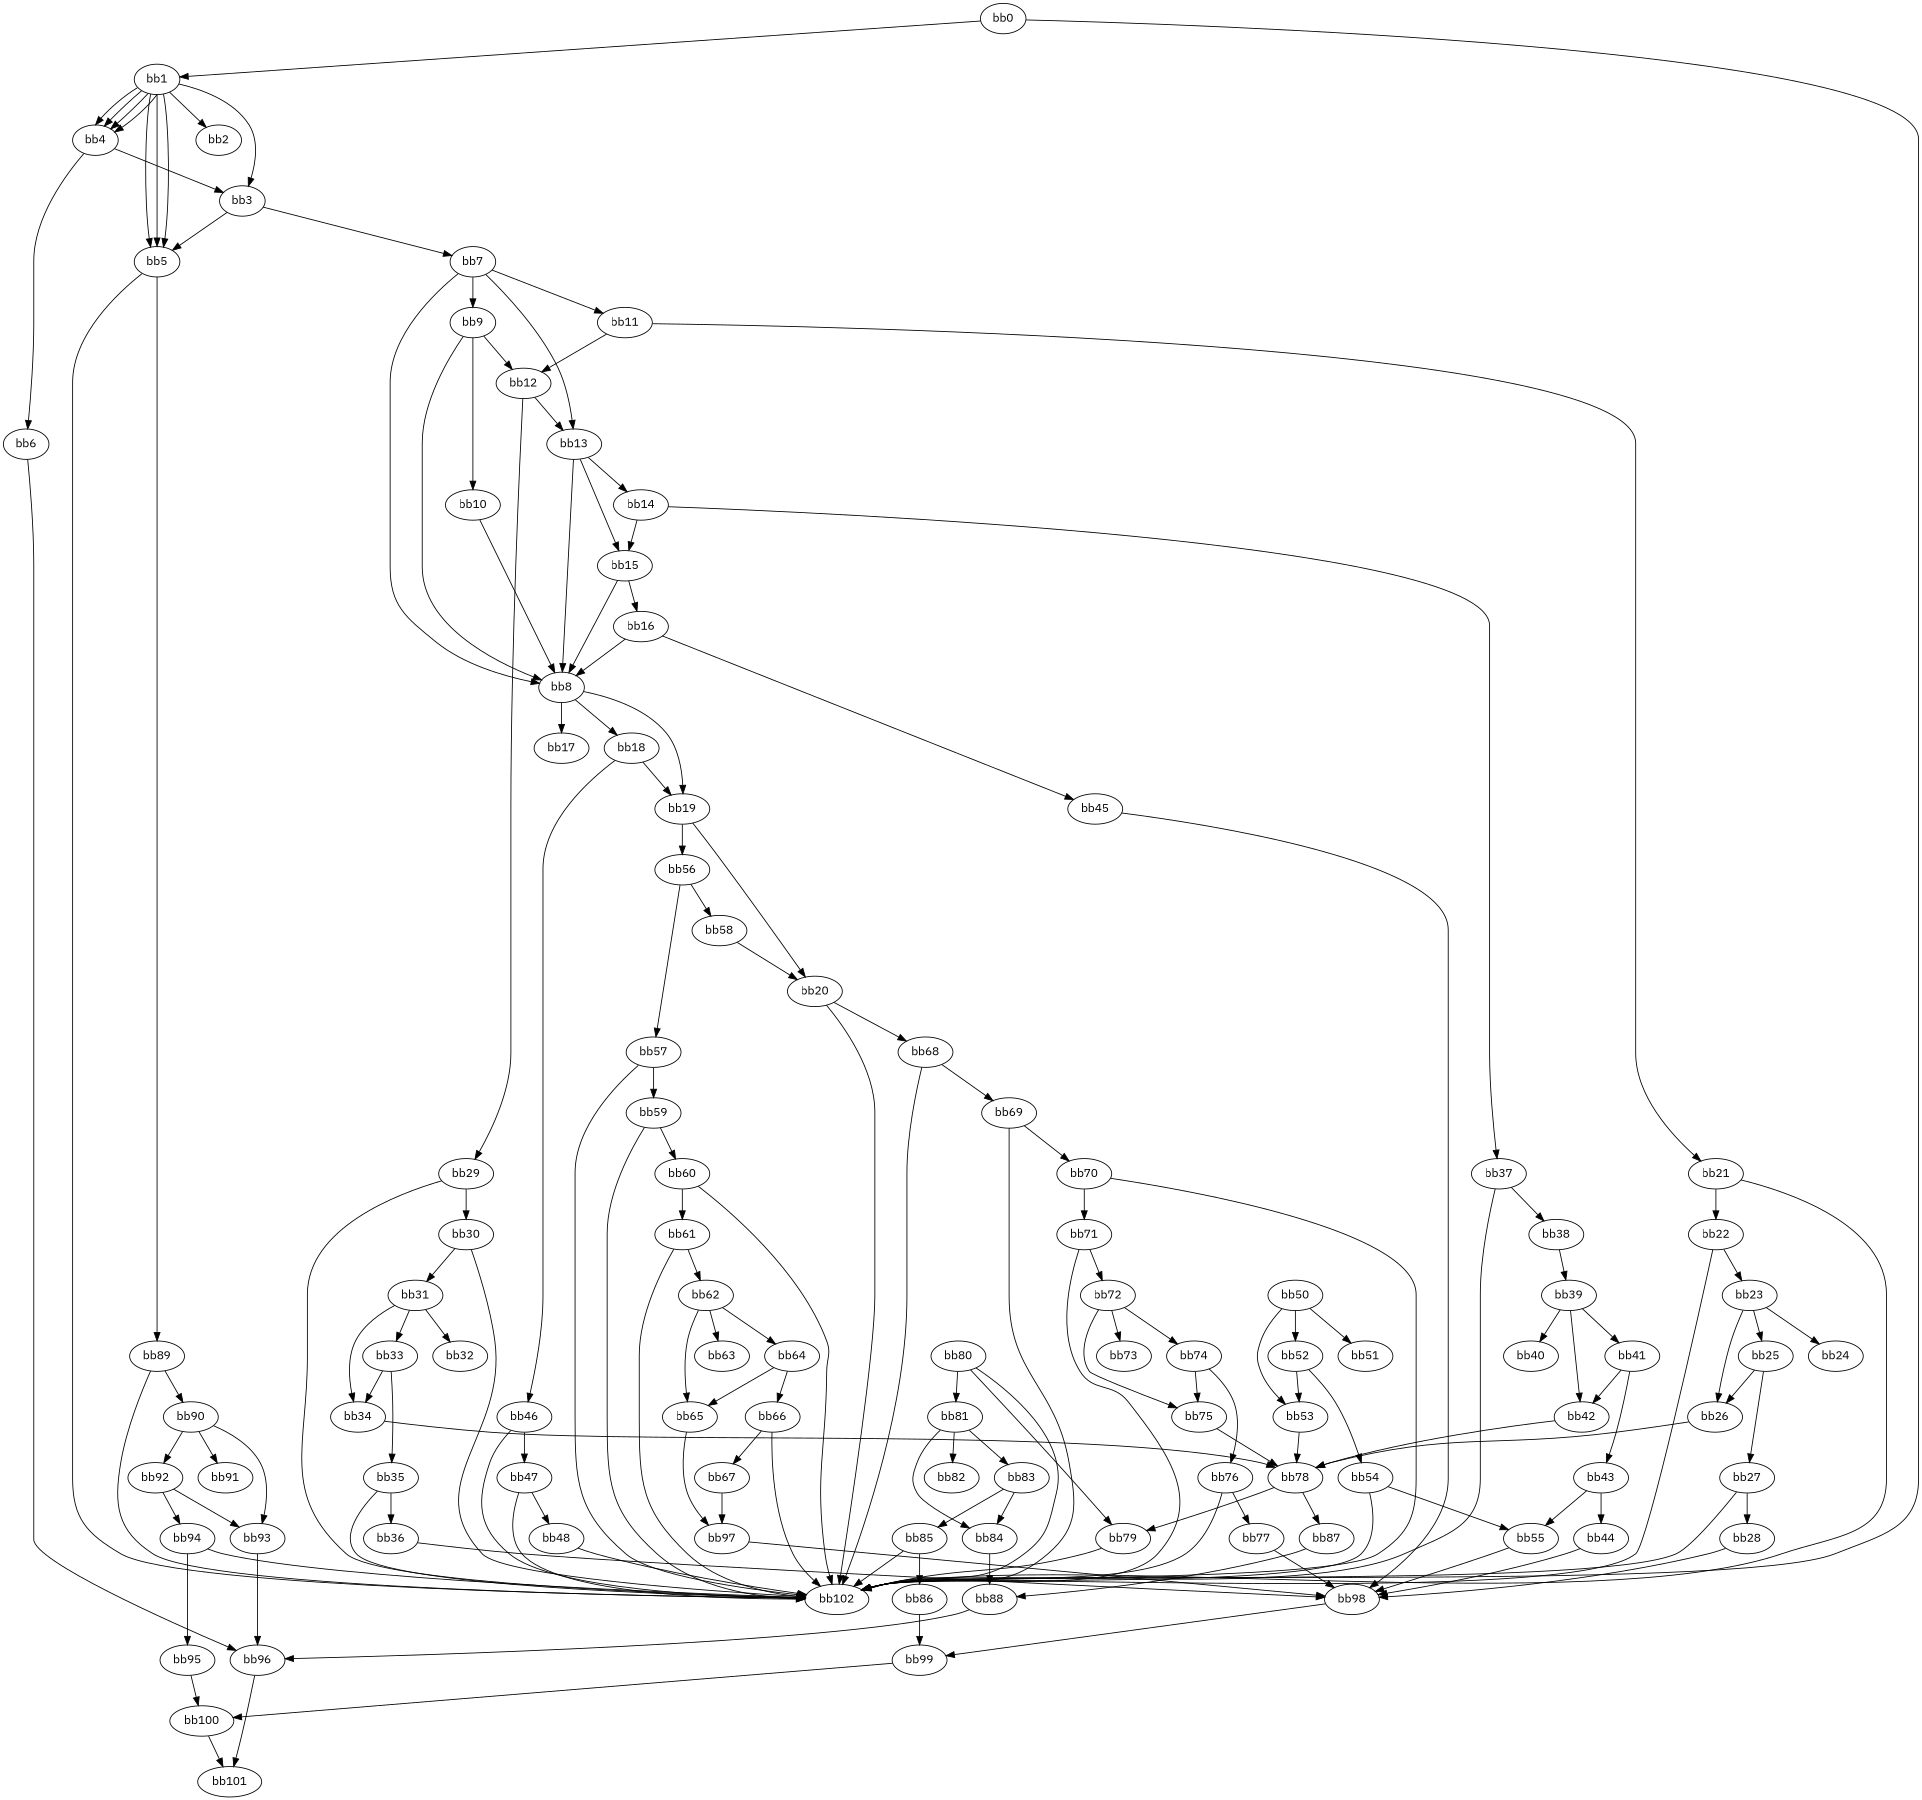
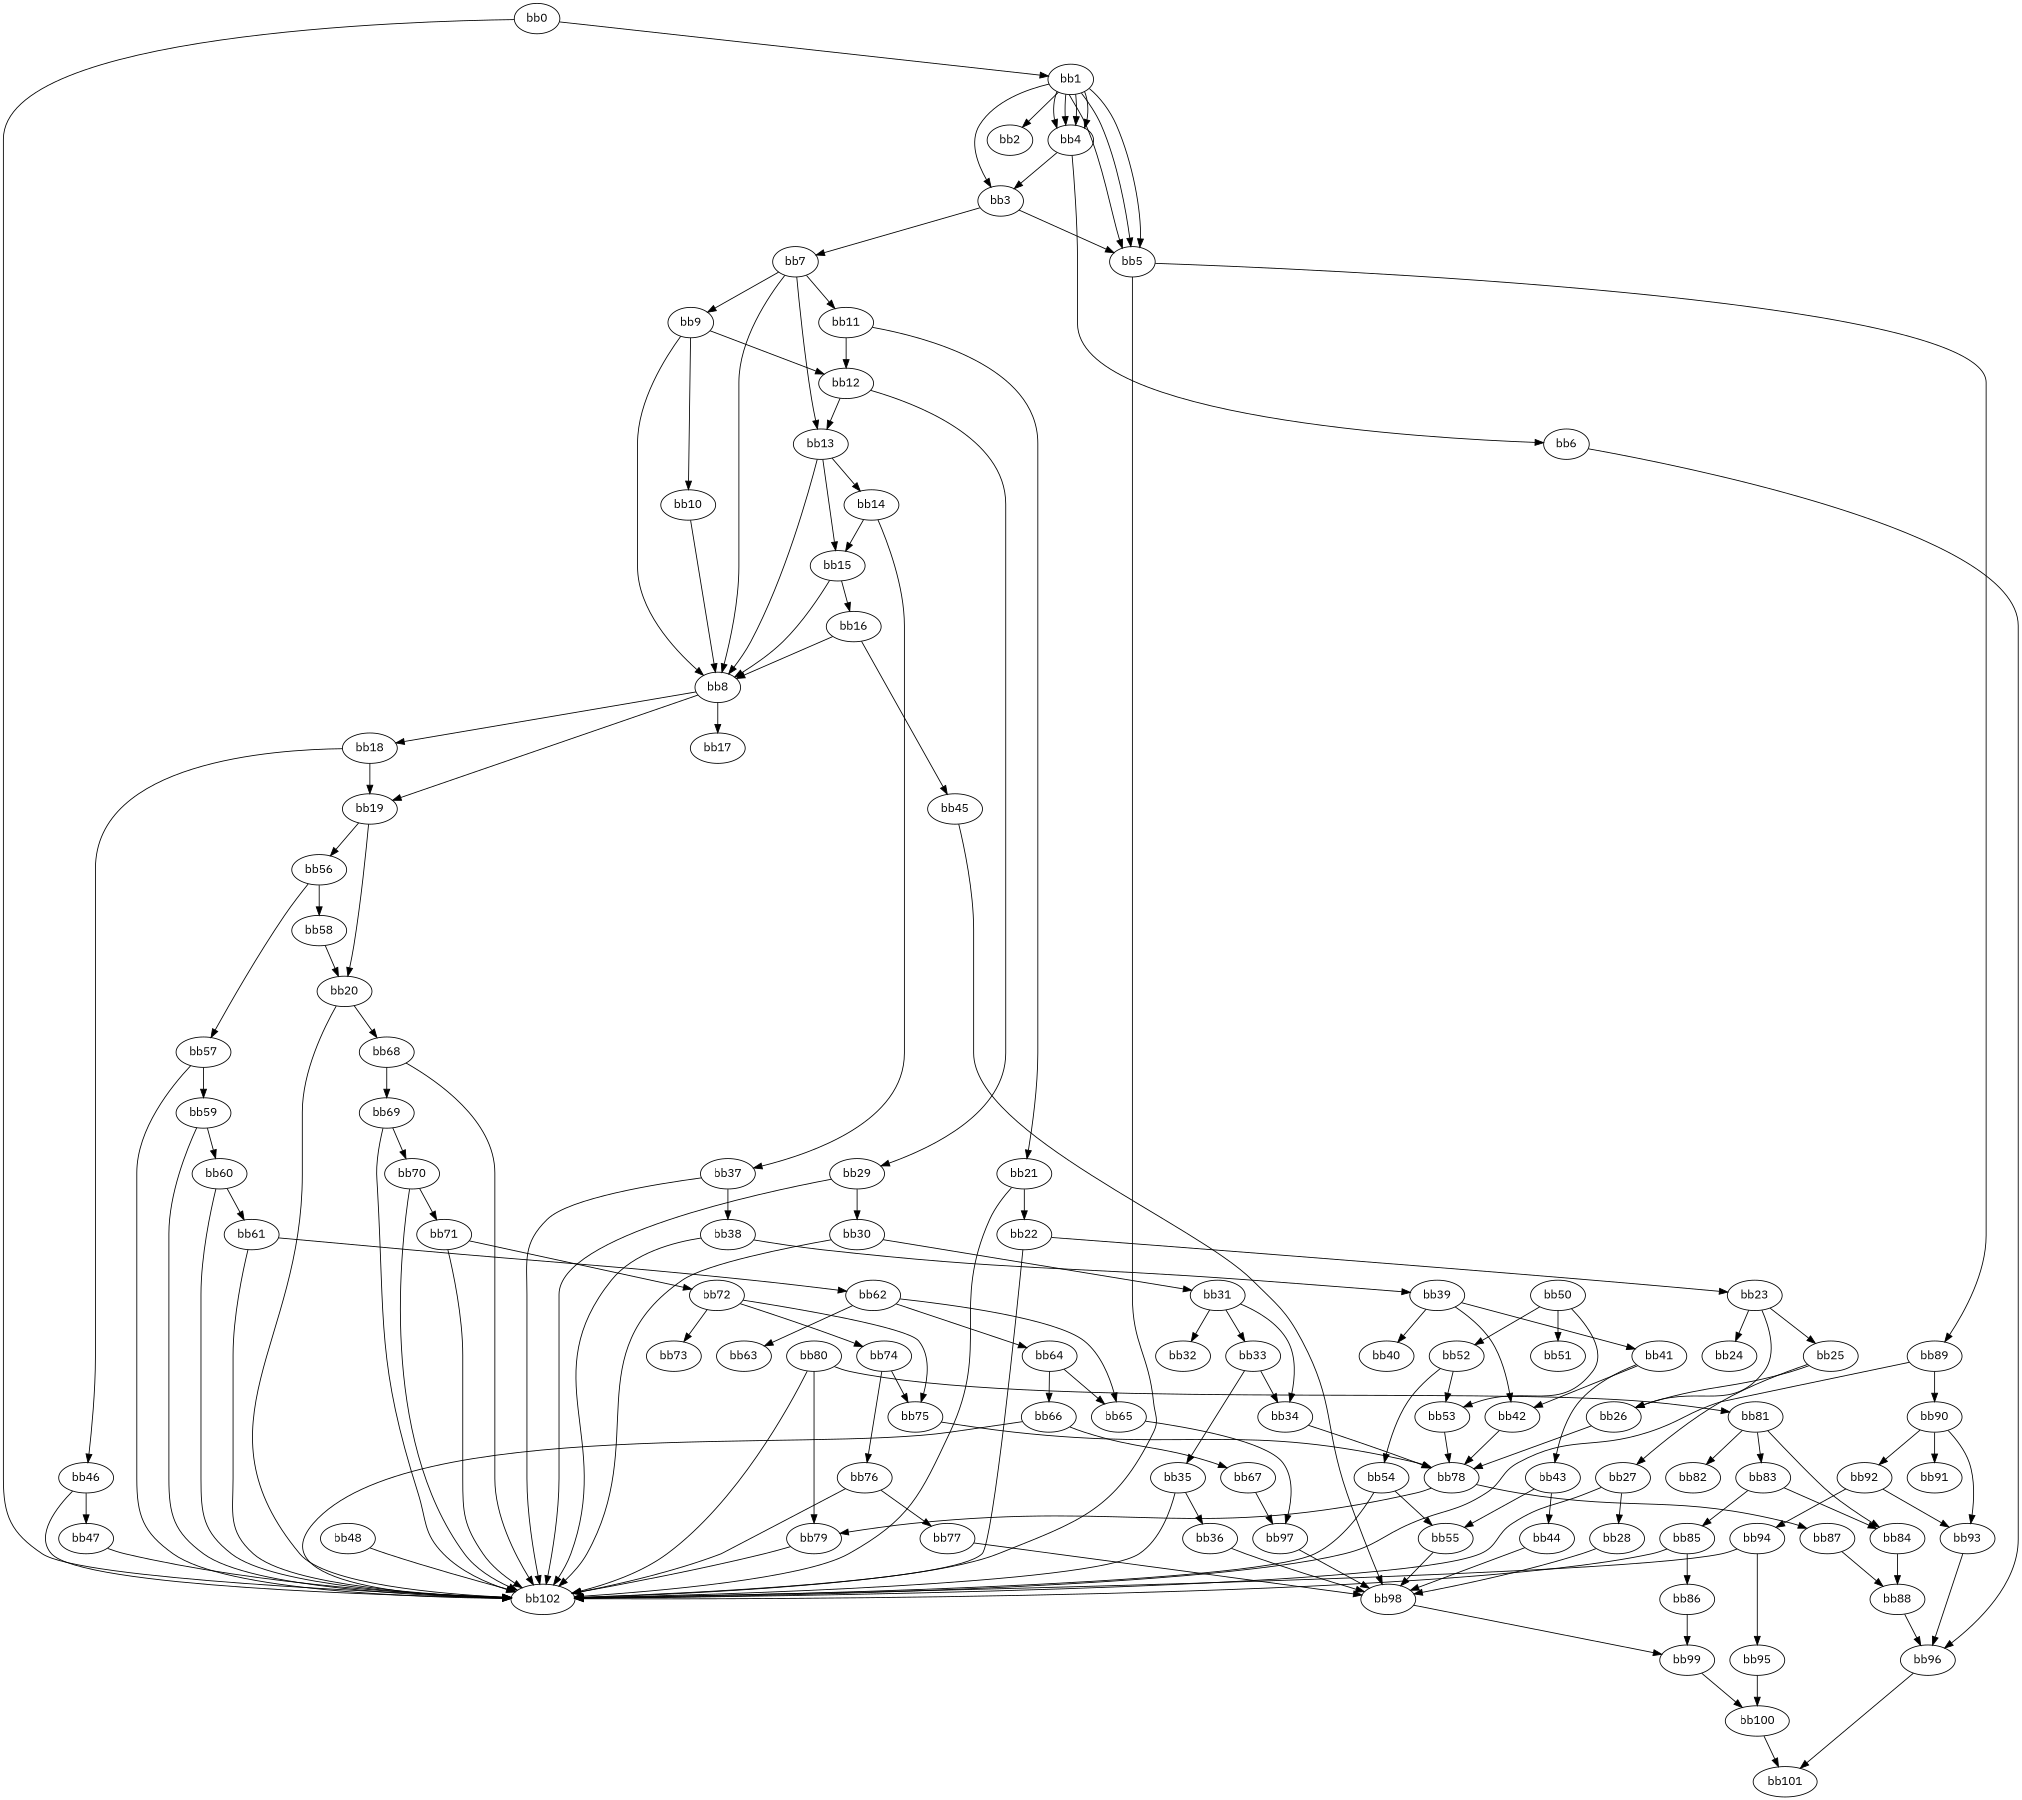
  digraph {
    fontname="IBM Plex Sans"
    node [fontname="IBM Plex Sans"]
    edge [fontname="IBM Plex Sans"]
    n1 [label="bb0\l"]
    n2 [label="bb1\l"]
    n3 [label="bb102\l"]
    n4 [label="bb2\l"]
    n5 [label="bb3\l"]
    n6 [label="bb4\l"]
    n7 [label="bb5\l"]
    n8 [label="bb7\l"]
    n9 [label="bb6\l"]
    n10 [label="bb89\l"]
    n11 [label="bb8\l"]
    n12 [label="bb9\l"]
    n13 [label="bb13\l"]
    n14 [label="bb11\l"]
    n15 [label="bb96\l"]
    n16 [label="bb90\l"]
    n17 [label="bb101\l"]
    n18 [label="bb17\l"]
    n19 [label="bb18\l"]
    n20 [label="bb19\l"]
    n21 [label="bb10\l"]
    n22 [label="bb12\l"]
    n23 [label="bb14\l"]
    n24 [label="bb15\l"]
    n25 [label="bb46\l"]
    n26 [label="bb20\l"]
    n27 [label="bb56\l"]
    n28 [label="bb29\l"]
    n29 [label="bb21\l"]
    n30 [label="bb22\l"]
    n31 [label="bb30\l"]
    n32 [label="bb37\l"]
    n33 [label="bb16\l"]
    n34 [label="bb38\l"]
    n35 [label="bb45\l"]
    n36 [label="bb98\l"]
    n37 [label="bb47\l"]
    n38 [label="bb68\l"]
    n39 [label="bb57\l"]
    n40 [label="bb58\l"]
    n41 [label="bb69\l"]
    n42 [label="bb23\l"]
    n43 [label="bb24\l"]
    n44 [label="bb25\l"]
    n45 [label="bb26\l"]
    n46 [label="bb27\l"]
    n47 [label="bb78\l"]
    n48 [label="bb28\l"]
    n49 [label="bb79\l"]
    n50 [label="bb87\l"]
    n51 [label="bb99\l"]
    n52 [label="bb31\l"]
    n53 [label="bb32\l"]
    n54 [label="bb33\l"]
    n55 [label="bb34\l"]
    n56 [label="bb35\l"]
    n57 [label="bb36\l"]
    n58 [label="bb39\l"]
    n59 [label="bb40\l"]
    n60 [label="bb41\l"]
    n61 [label="bb42\l"]
    n62 [label="bb43\l"]
    n63 [label="bb44\l"]
    n64 [label="bb55\l"]
    n65 [label="bb48\l"]
    n66 [label="bb50\l"]
    n67 [label="bb51\l"]
    n68 [label="bb52\l"]
    n69 [label="bb53\l"]
    n70 [label="bb54\l"]
    n71 [label="bb59\l"]
    n72 [label="bb60\l"]
    n73 [label="bb61\l"]
    n74 [label="bb62\l"]
    n75 [label="bb63\l"]
    n76 [label="bb64\l"]
    n77 [label="bb65\l"]
    n78 [label="bb66\l"]
    n79 [label="bb97\l"]
    n80 [label="bb67\l"]
    n81 [label="bb70\l"]
    n82 [label="bb71\l"]
    n83 [label="bb72\l"]
    n84 [label="bb73\l"]
    n85 [label="bb74\l"]
    n86 [label="bb75\l"]
    n87 [label="bb76\l"]
    n88 [label="bb77\l"]
    n89 [label="bb88\l"]
    n90 [label="bb80\l"]
    n91 [label="bb81\l"]
    n92 [label="bb82\l"]
    n93 [label="bb83\l"]
    n94 [label="bb84\l"]
    n95 [label="bb85\l"]
    n96 [label="bb86\l"]
    n97 [label="bb100\l"]
    n98 [label="bb91\l"]
    n99 [label="bb92\l"]
    n100 [label="bb93\l"]
    n101 [label="bb94\l"]
    n102 [label="bb95\l"]
    n1 -> n2
    n1 -> n3
    n2 -> n4
    n2 -> n5
    n2 -> n6
    n2 -> n6
    n2 -> n6
    n2 -> n6
    n2 -> n7
    n2 -> n7
    n2 -> n7
    n5 -> n7
    n5 -> n8
    n6 -> n5
    n6 -> n9
    n7 -> n3
    n7 -> n10
    n8 -> n11
    n8 -> n12
    n8 -> n13
    n8 -> n14
    n9 -> n15
    n10 -> n3
    n10 -> n16
    n11 -> n18
    n11 -> n19
    n11 -> n20
    n12 -> n11
    n12 -> n21
    n12 -> n22
    n13 -> n11
    n13 -> n23
    n13 -> n24
    n14 -> n22
    n14 -> n29
    n15 -> n17
    n16 -> n98
    n16 -> n99
    n16 -> n100
    n19 -> n20
    n19 -> n25
    n20 -> n26
    n20 -> n27
    n21 -> n11
    n22 -> n13
    n22 -> n28
    n23 -> n24
    n23 -> n32
    n24 -> n11
    n24 -> n33
    n25 -> n3
    n25 -> n37
    n26 -> n3
    n26 -> n38
    n27 -> n39
    n27 -> n40
    n28 -> n3
    n28 -> n31
    n29 -> n3
    n29 -> n30
    n30 -> n3
    n30 -> n42
    n31 -> n3
    n31 -> n52
    n32 -> n3
    n32 -> n34
    n33 -> n11
    n33 -> n35
+   n34 -> n3
    n34 -> n58
    n35 -> n36
    n36 -> n51
    n37 -> n3
-   n37 -> n65
    n38 -> n3
    n38 -> n41
    n39 -> n3
    n39 -> n71
    n40 -> n26
    n41 -> n3
    n41 -> n81
    n42 -> n43
    n42 -> n44
    n42 -> n45
    n44 -> n45
    n44 -> n46
    n45 -> n47
    n46 -> n3
    n46 -> n48
    n47 -> n49
    n47 -> n50
    n48 -> n36
    n49 -> n3
    n50 -> n89
    n51 -> n97
    n52 -> n53
    n52 -> n54
    n52 -> n55
    n54 -> n55
    n54 -> n56
    n55 -> n47
    n56 -> n3
    n56 -> n57
    n57 -> n36
    n58 -> n59
    n58 -> n60
    n58 -> n61
    n60 -> n61
    n60 -> n62
    n61 -> n47
    n62 -> n63
    n62 -> n64
    n63 -> n36
    n64 -> n36
    n65 -> n3
    n66 -> n67
    n66 -> n68
    n66 -> n69
    n68 -> n69
    n68 -> n70
    n69 -> n47
    n70 -> n3
    n70 -> n64
    n71 -> n3
    n71 -> n72
    n72 -> n3
    n72 -> n73
    n73 -> n3
    n73 -> n74
    n74 -> n75
    n74 -> n76
    n74 -> n77
    n76 -> n77
    n76 -> n78
    n77 -> n79
    n78 -> n3
    n78 -> n80
    n79 -> n36
    n80 -> n79
    n81 -> n3
    n81 -> n82
    n82 -> n3
    n82 -> n83
    n83 -> n84
    n83 -> n85
    n83 -> n86
    n85 -> n86
    n85 -> n87
    n86 -> n47
    n87 -> n3
    n87 -> n88
    n88 -> n36
    n89 -> n15
    n90 -> n3
    n90 -> n49
    n90 -> n91
    n91 -> n92
    n91 -> n93
    n91 -> n94
    n93 -> n94
    n93 -> n95
    n94 -> n89
    n95 -> n3
    n95 -> n96
    n96 -> n51
    n97 -> n17
    n99 -> n100
    n99 -> n101
    n100 -> n15
    n101 -> n3
    n101 -> n102
    n102 -> n97
  }
